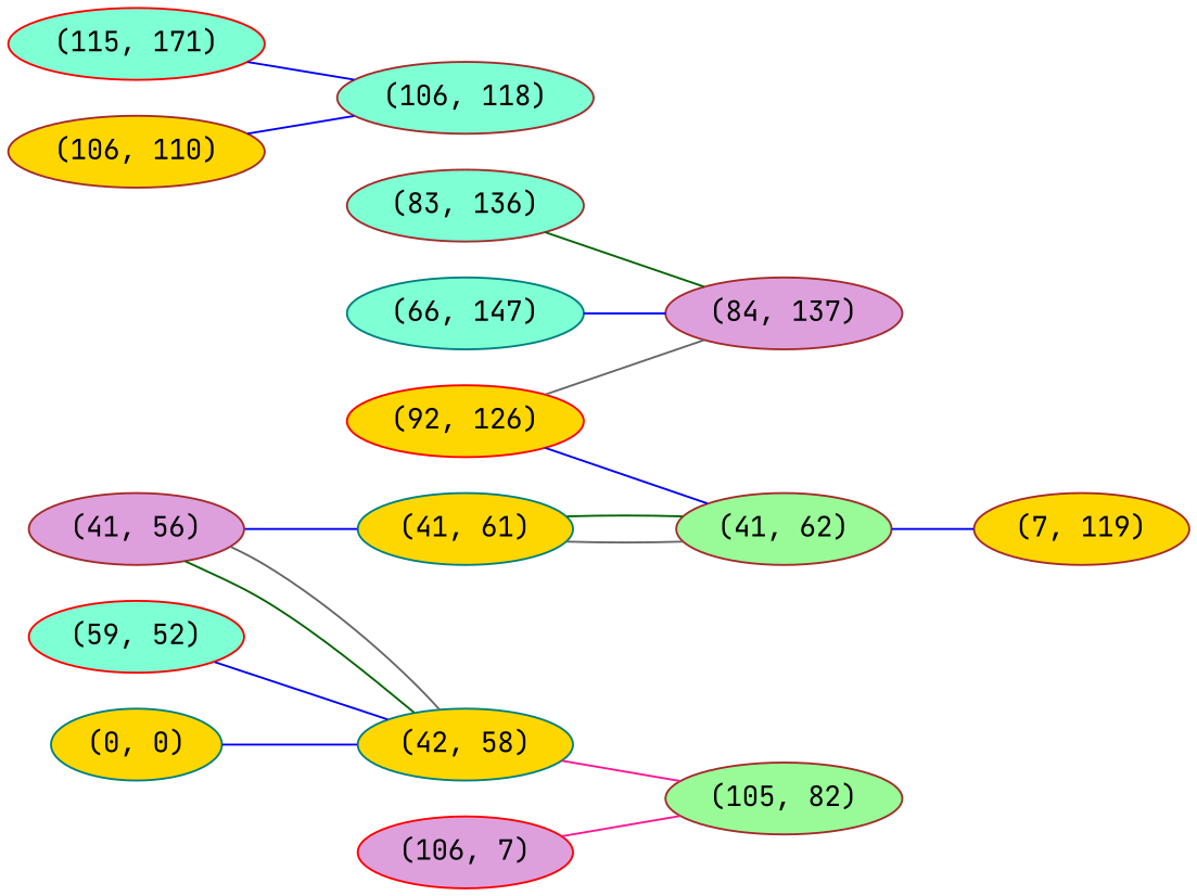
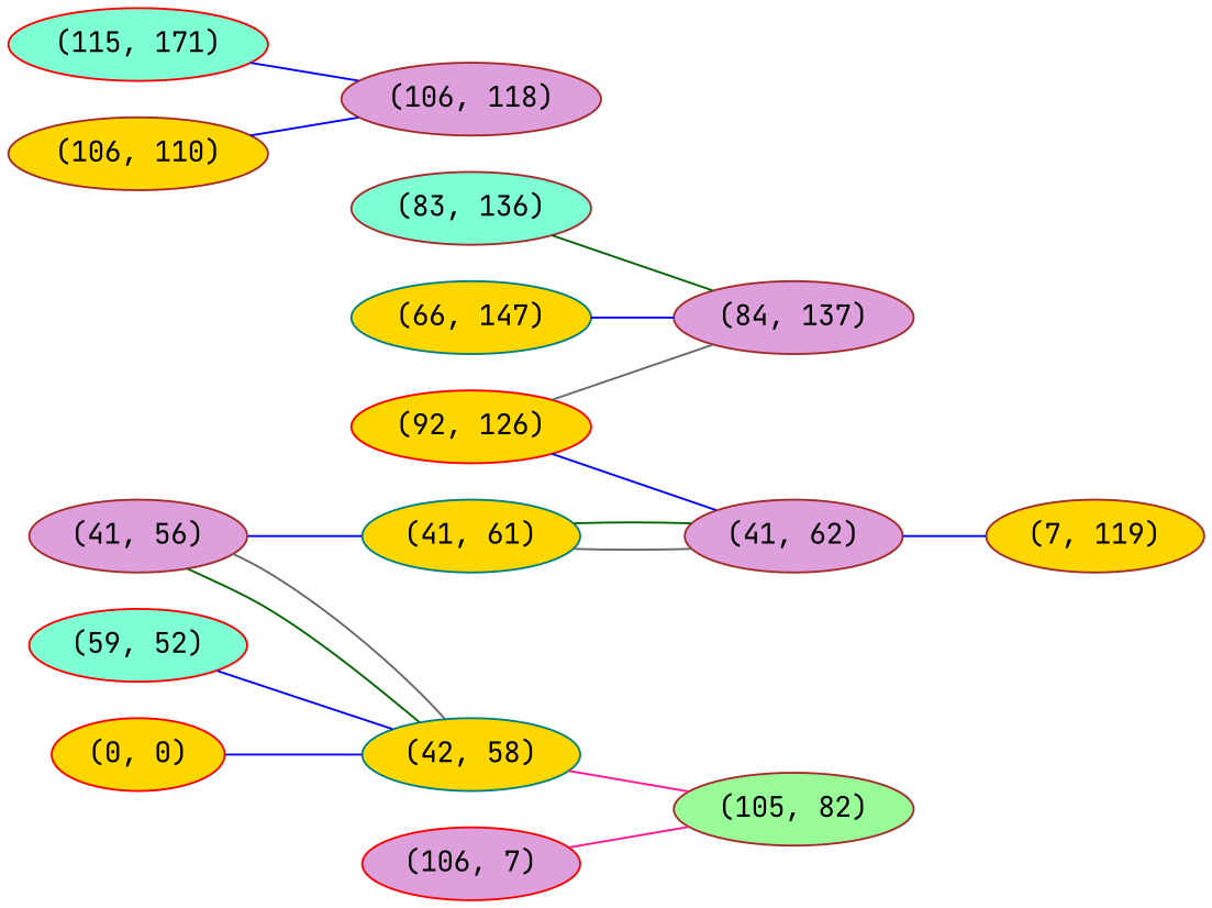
  graph {
    fontname="JetBrains Mono"
    rankdir=LR
    node [color=brown fillcolor=gold fontname="JetBrains Mono" style=filled]
    edge [color=blue fontname="JetBrains Mono" weight=1]
    "(83, 136)" [fillcolor=aquamarine]
    "(84, 137)" [fillcolor=plum]
    n3 [fillcolor=plum label="(41, 56)"]
    "(41, 61)" [color=teal]
    "(42, 58)" [color=teal]
-   "(41, 62)" [fillcolor=palegreen]
+   "(41, 62)" [fillcolor=plum]
    "(105, 82)" [fillcolor=palegreen]
-   "(66, 147)" [color=teal fillcolor=aquamarine]
+   "(66, 147)" [color=teal]
    "(92, 126)" [color=red]
-   "(106, 118)" [fillcolor=aquamarine]
+   "(106, 118)" [fillcolor=plum]
    "(106, 7)" [color=red fillcolor=plum]
    "(59, 52)" [color=red fillcolor=aquamarine]
-   "(0, 0)" [color=teal]
+   "(0, 0)" [color=red]
    "(115, 171)" [color=red fillcolor=aquamarine]
    "(7, 119)"
    "(106, 110)"
    "(83, 136)" -- "(84, 137)" [color=darkgreen]
    n3 -- "(41, 61)"
    n3 -- "(42, 58)" [color=darkgreen]
    n3 -- "(42, 58)" [color=gray40]
    "(41, 61)" -- "(41, 62)" [color=gray40 weight=2]
    "(41, 61)" -- "(41, 62)" [color=darkgreen]
    "(42, 58)" -- "(105, 82)" [color=deeppink]
    "(41, 62)" -- "(7, 119)"
    "(66, 147)" -- "(84, 137)"
    "(92, 126)" -- "(84, 137)" [color=gray40]
    "(92, 126)" -- "(41, 62)"
    "(106, 7)" -- "(105, 82)" [color=deeppink]
    "(59, 52)" -- "(42, 58)"
    "(0, 0)" -- "(42, 58)" [weight=4]
    "(115, 171)" -- "(106, 118)"
    "(106, 110)" -- "(106, 118)"
  }
